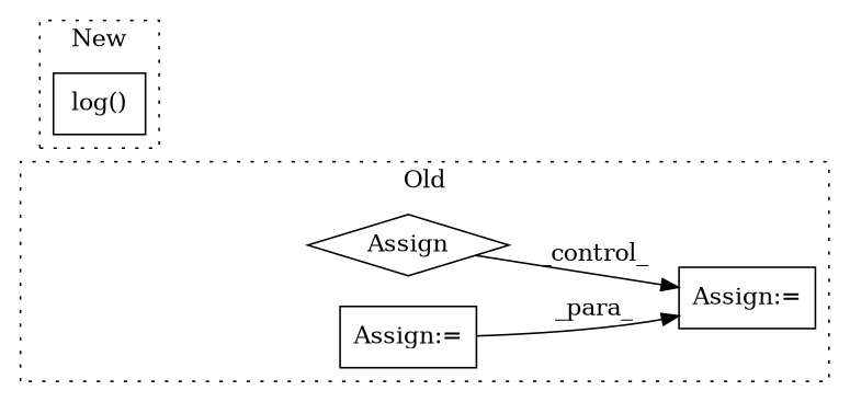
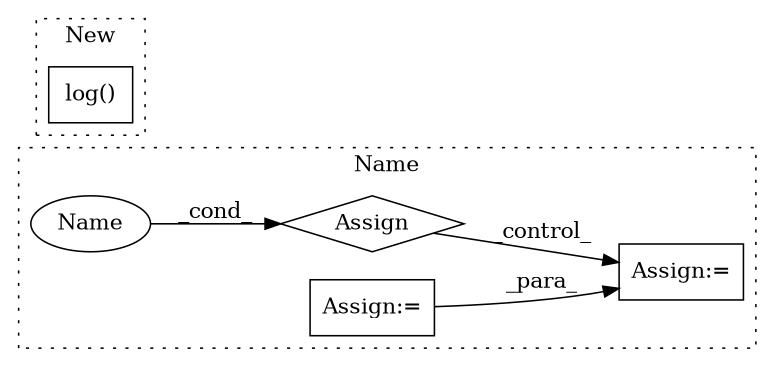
  digraph {
    rankdir=LR
    node [a=68 l=3 shape=box]
    n1 [a=107 l="4,10" label=Assign s="1203,1235" shape=diamond]
    n2 [label="Assign:=" s=1248]
+   n3 [a=87 l=1 label=Name s=1207 shape=ellipse]
    n4 [label="Assign:=" s=794]
    n5 [a=75 l="9,1" label="log()" s="401,459"]
    subgraph cluster_1 {
-     label=Old
+     label=Name
      style=dotted
      n1
      n2
+     n3
      n4
    }
    subgraph cluster_2 {
      label=New
      style=dotted
      n5
    }
    n1 -> n2 [label=_control_]
+   n3 -> n1 [label=_cond_]
    n4 -> n2 [label=_para_]
  }
